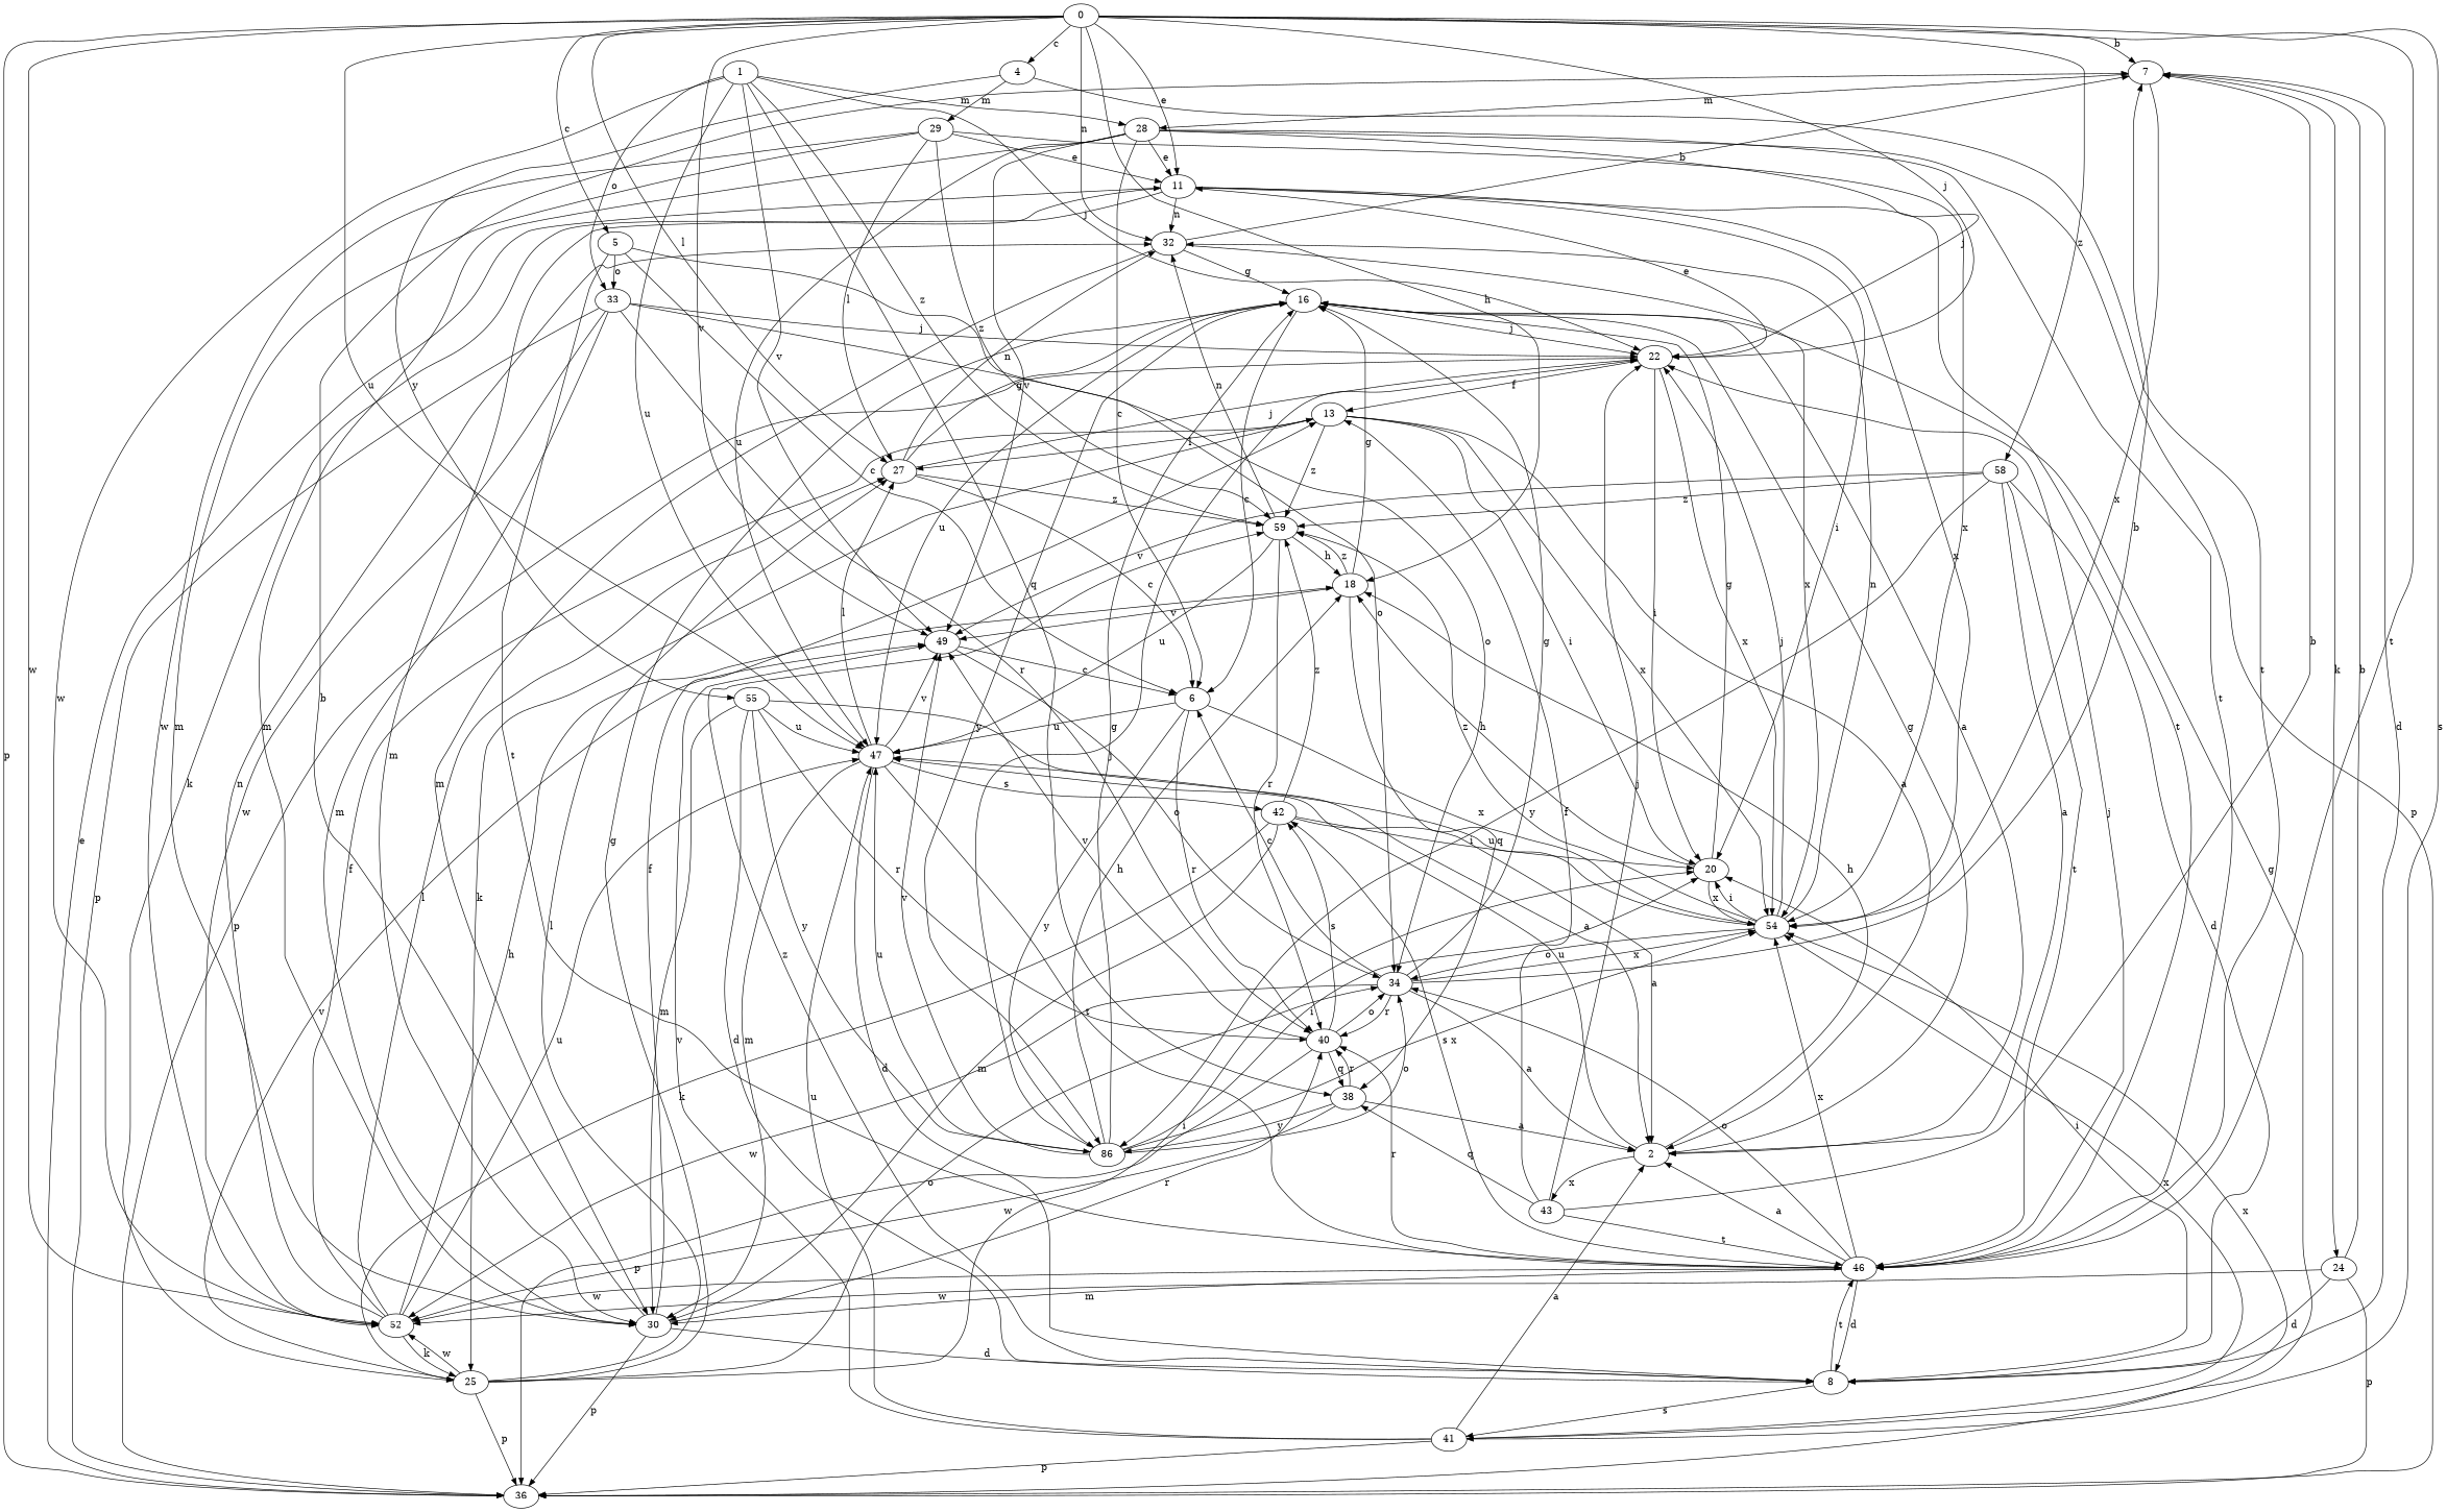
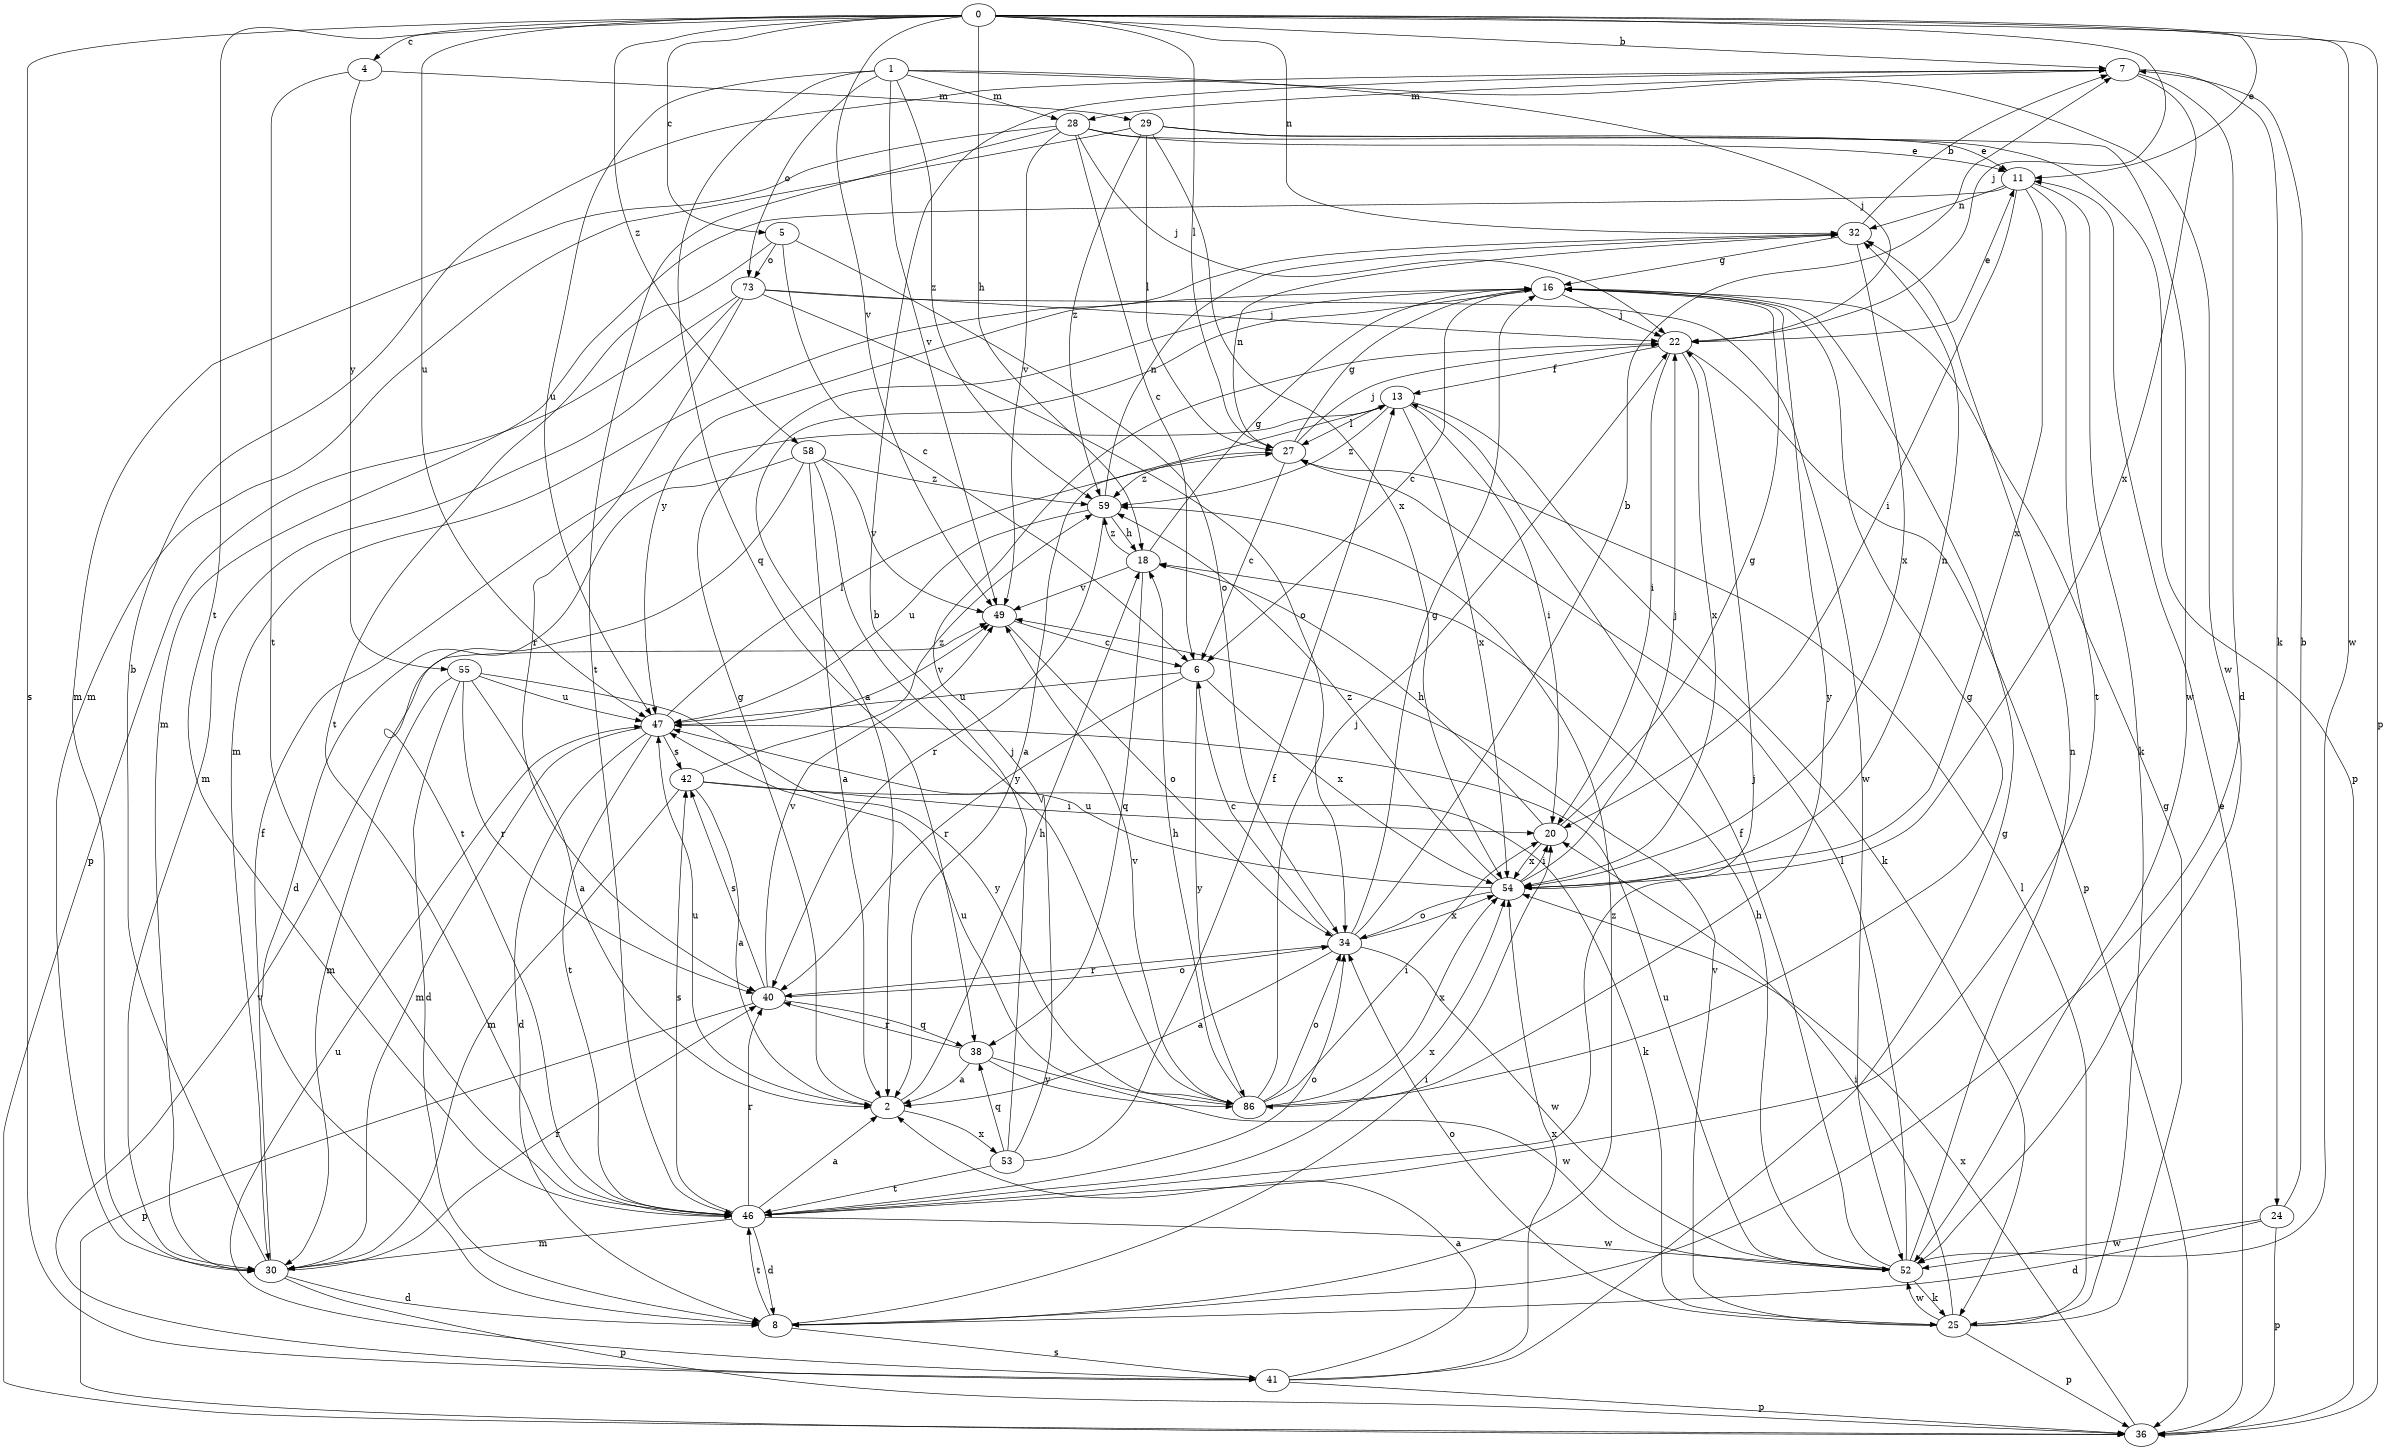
  strict digraph {
    n1 [label=7]
    0
    4
    5
    11
    18
    22
    27
    32
    36
    41
    46
    47
    49
    52
    58
    28
    8
    24
    54
    29
    55
-   33
+   33 [label=73]
    6
    34
    20
    25
    30
    38
    59
    16
    13
    2
    40
    n35 [label=42]
    n36 [label=86]
    1
-   53 [label=43]
+   53
    n1 -> 28 [label=m]
    n1 -> 8 [label=d]
    n1 -> 24 [label=k]
    n1 -> 54 [label=x]
    0 -> n1 [label=b]
    0 -> 4 [label=c]
    0 -> 5 [label=c]
    0 -> 11 [label=e]
    0 -> 18 [label=h]
    0 -> 22 [label=j]
    0 -> 27 [label=l]
    0 -> 32 [label=n]
    0 -> 36 [label=p]
    0 -> 41 [label=s]
    0 -> 46 [label=t]
    0 -> 47 [label=u]
    0 -> 49 [label=v]
    0 -> 52 [label=w]
    0 -> 58 [label=z]
    4 -> 46 [label=t]
    4 -> 29 [label=m]
    4 -> 55 [label=y]
    5 -> 46 [label=t]
    5 -> 33 [label=o]
    5 -> 6 [label=c]
    5 -> 34 [label=o]
    11 -> 32 [label=n]
    11 -> 46 [label=t]
    11 -> 54 [label=x]
    11 -> 20 [label=i]
    11 -> 25 [label=k]
    11 -> 30 [label=m]
    18 -> 49 [label=v]
    18 -> 38 [label=q]
    18 -> 59 [label=z]
    18 -> 16 [label=g]
    22 -> 11 [label=e]
    22 -> 36 [label=p]
    22 -> 54 [label=x]
    22 -> 20 [label=i]
    22 -> 13 [label=f]
    27 -> 22 [label=j]
    27 -> 32 [label=n]
    27 -> 6 [label=c]
    27 -> 59 [label=z]
    27 -> 16 [label=g]
    32 -> n1 [label=b]
    32 -> 54 [label=x]
    32 -> 30 [label=m]
    32 -> 16 [label=g]
    36 -> 11 [label=e]
    36 -> 54 [label=x]
    41 -> 36 [label=p]
    41 -> 47 [label=u]
    41 -> 49 [label=v]
    41 -> 54 [label=x]
    41 -> 16 [label=g]
    41 -> 2 [label=a]
    46 -> 22 [label=j]
    46 -> 52 [label=w]
    46 -> 8 [label=d]
    46 -> 54 [label=x]
    46 -> 34 [label=o]
    46 -> 30 [label=m]
    46 -> 2 [label=a]
    46 -> 40 [label=r]
    46 -> n35 [label=s]
    47 -> 27 [label=l]
    47 -> 46 [label=t]
    47 -> 49 [label=v]
    47 -> 8 [label=d]
    47 -> 30 [label=m]
    47 -> n35 [label=s]
    49 -> 6 [label=c]
    49 -> 34 [label=o]
    52 -> 18 [label=h]
    52 -> 27 [label=l]
    52 -> 32 [label=n]
    52 -> 47 [label=u]
    52 -> 25 [label=k]
    52 -> 13 [label=f]
    58 -> 46 [label=t]
    58 -> 49 [label=v]
    58 -> 8 [label=d]
    58 -> 59 [label=z]
    58 -> 2 [label=a]
    58 -> n36 [label=y]
    28 -> 11 [label=e]
    28 -> 22 [label=j]
    28 -> 36 [label=p]
    28 -> 46 [label=t]
-   28 -> 47 [label=u]
    28 -> 49 [label=v]
    28 -> 6 [label=c]
    28 -> 30 [label=m]
    8 -> 41 [label=s]
    8 -> 46 [label=t]
    8 -> 20 [label=i]
    8 -> 59 [label=z]
    24 -> n1 [label=b]
    24 -> 36 [label=p]
    24 -> 52 [label=w]
    24 -> 8 [label=d]
    54 -> 22 [label=j]
    54 -> 32 [label=n]
    54 -> 47 [label=u]
    54 -> 34 [label=o]
    54 -> 20 [label=i]
    54 -> 59 [label=z]
    29 -> 11 [label=e]
    29 -> 27 [label=l]
    29 -> 52 [label=w]
    29 -> 54 [label=x]
    29 -> 30 [label=m]
    29 -> 59 [label=z]
    55 -> 47 [label=u]
    55 -> 8 [label=d]
    55 -> 30 [label=m]
    55 -> 2 [label=a]
    55 -> 40 [label=r]
    55 -> n36 [label=y]
    33 -> 22 [label=j]
    33 -> 36 [label=p]
    33 -> 52 [label=w]
    33 -> 34 [label=o]
    33 -> 30 [label=m]
    33 -> 40 [label=r]
    6 -> 47 [label=u]
    6 -> 54 [label=x]
    6 -> 40 [label=r]
    6 -> n36 [label=y]
    34 -> n1 [label=b]
    34 -> 52 [label=w]
    34 -> 54 [label=x]
    34 -> 6 [label=c]
    34 -> 16 [label=g]
    34 -> 2 [label=a]
    34 -> 40 [label=r]
    20 -> 18 [label=h]
    20 -> 54 [label=x]
    20 -> 16 [label=g]
    25 -> 27 [label=l]
    25 -> 36 [label=p]
    25 -> 49 [label=v]
    25 -> 52 [label=w]
    25 -> 34 [label=o]
    25 -> 20 [label=i]
    25 -> 16 [label=g]
    30 -> n1 [label=b]
    30 -> 36 [label=p]
    30 -> 8 [label=d]
    30 -> 13 [label=f]
    30 -> 40 [label=r]
    38 -> 52 [label=w]
    38 -> 2 [label=a]
    38 -> 40 [label=r]
    38 -> n36 [label=y]
    59 -> 18 [label=h]
    59 -> 32 [label=n]
    59 -> 47 [label=u]
    59 -> 40 [label=r]
    16 -> 22 [label=j]
-   16 -> 47 [label=u]
+   16 -> 47 [label=y]
    16 -> 6 [label=c]
    16 -> 2 [label=a]
    16 -> n36 [label=y]
    13 -> 27 [label=l]
    13 -> 54 [label=x]
    13 -> 20 [label=i]
    13 -> 25 [label=k]
    13 -> 59 [label=z]
    13 -> 2 [label=a]
    2 -> 18 [label=h]
    2 -> 47 [label=u]
    2 -> 16 [label=g]
    2 -> 53 [label=x]
    40 -> 36 [label=p]
    40 -> 49 [label=v]
    40 -> 34 [label=o]
    40 -> 38 [label=q]
    40 -> n35 [label=s]
    n35 -> 20 [label=i]
    n35 -> 25 [label=k]
    n35 -> 30 [label=m]
    n35 -> 59 [label=z]
    n35 -> 2 [label=a]
    n36 -> 18 [label=h]
    n36 -> 22 [label=j]
    n36 -> 47 [label=u]
    n36 -> 49 [label=v]
    n36 -> 54 [label=x]
    n36 -> 34 [label=o]
    n36 -> 20 [label=i]
    n36 -> 16 [label=g]
    1 -> 22 [label=j]
    1 -> 47 [label=u]
    1 -> 49 [label=v]
    1 -> 52 [label=w]
    1 -> 28 [label=m]
    1 -> 33 [label=o]
    1 -> 38 [label=q]
    1 -> 59 [label=z]
    53 -> n1 [label=b]
    53 -> 22 [label=j]
    53 -> 46 [label=t]
    53 -> 38 [label=q]
    53 -> 13 [label=f]
  }
